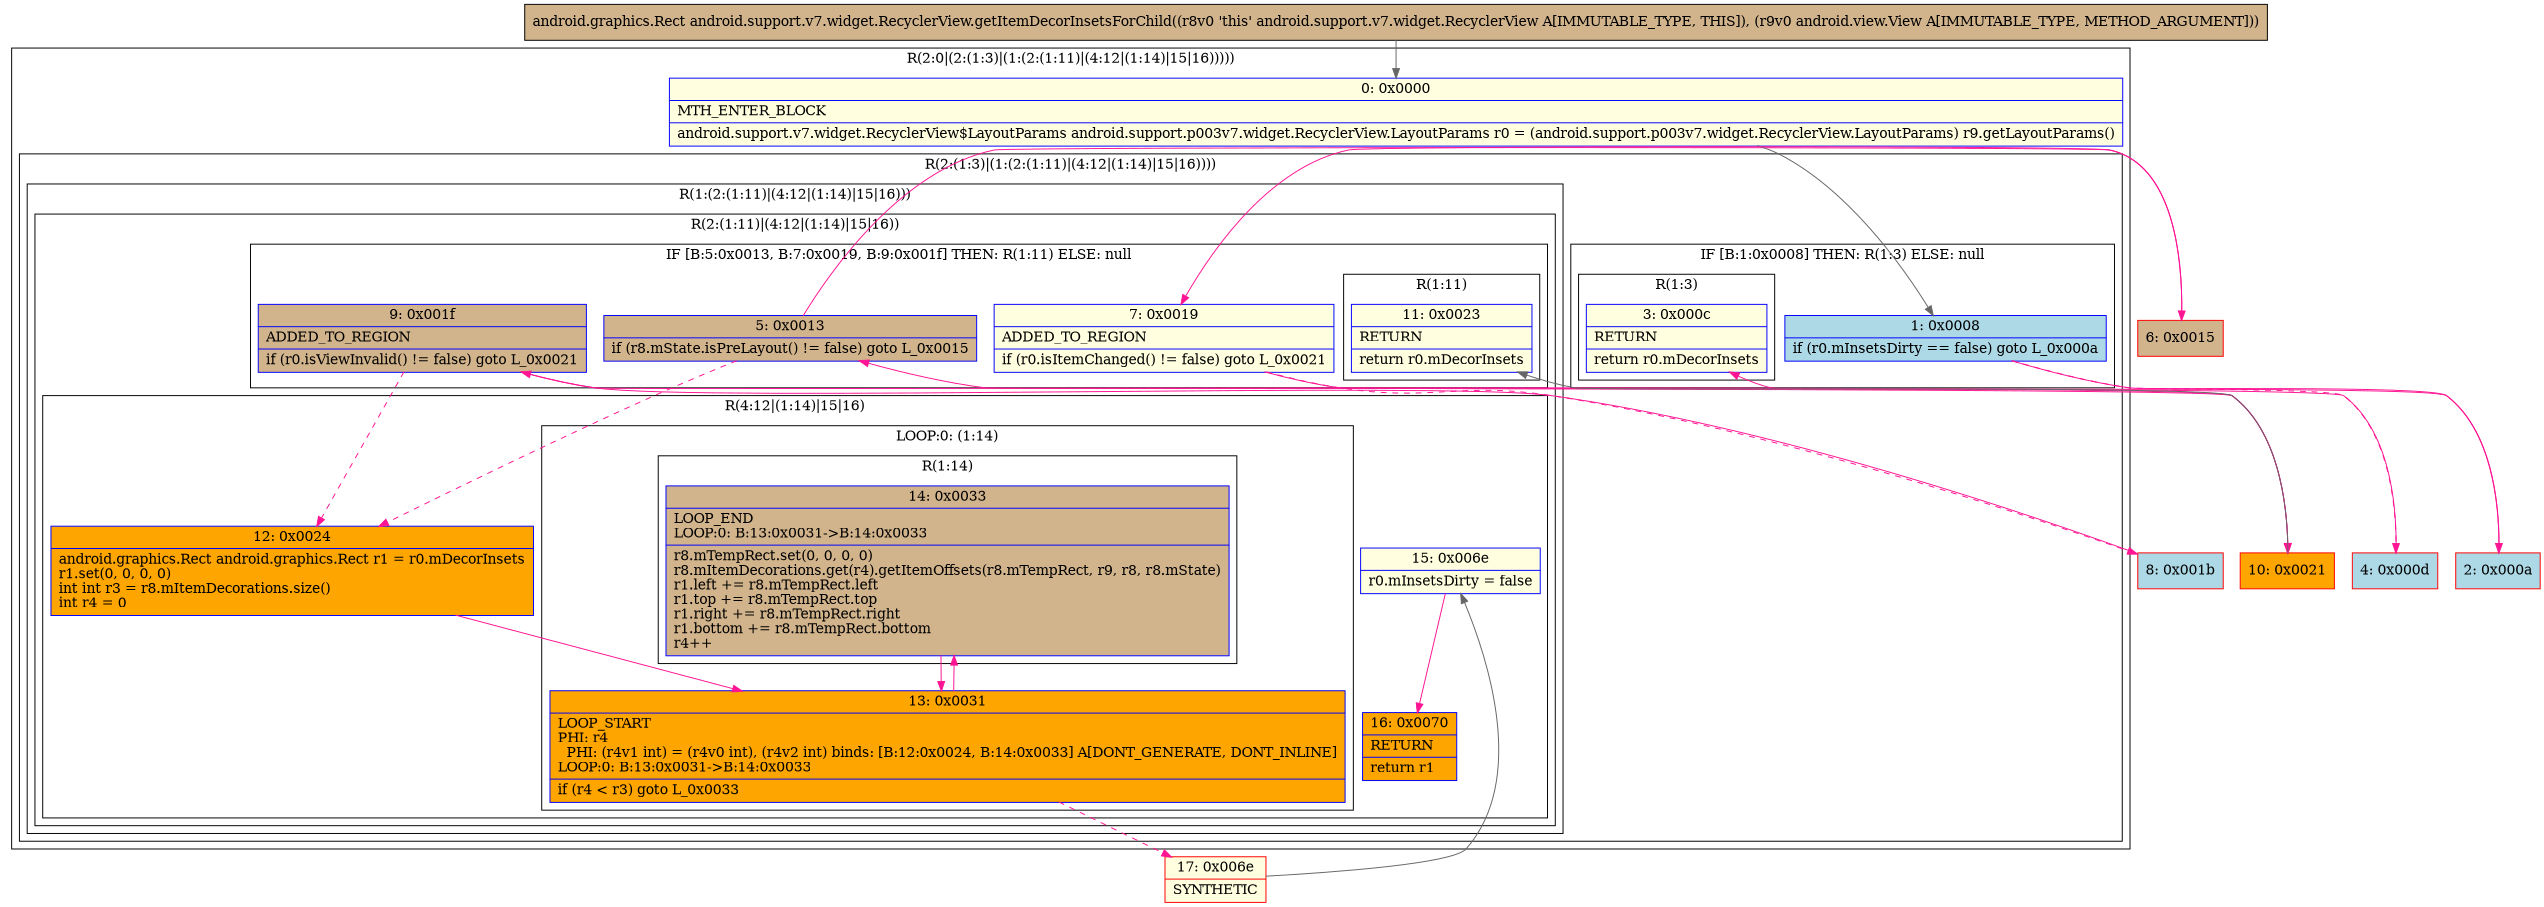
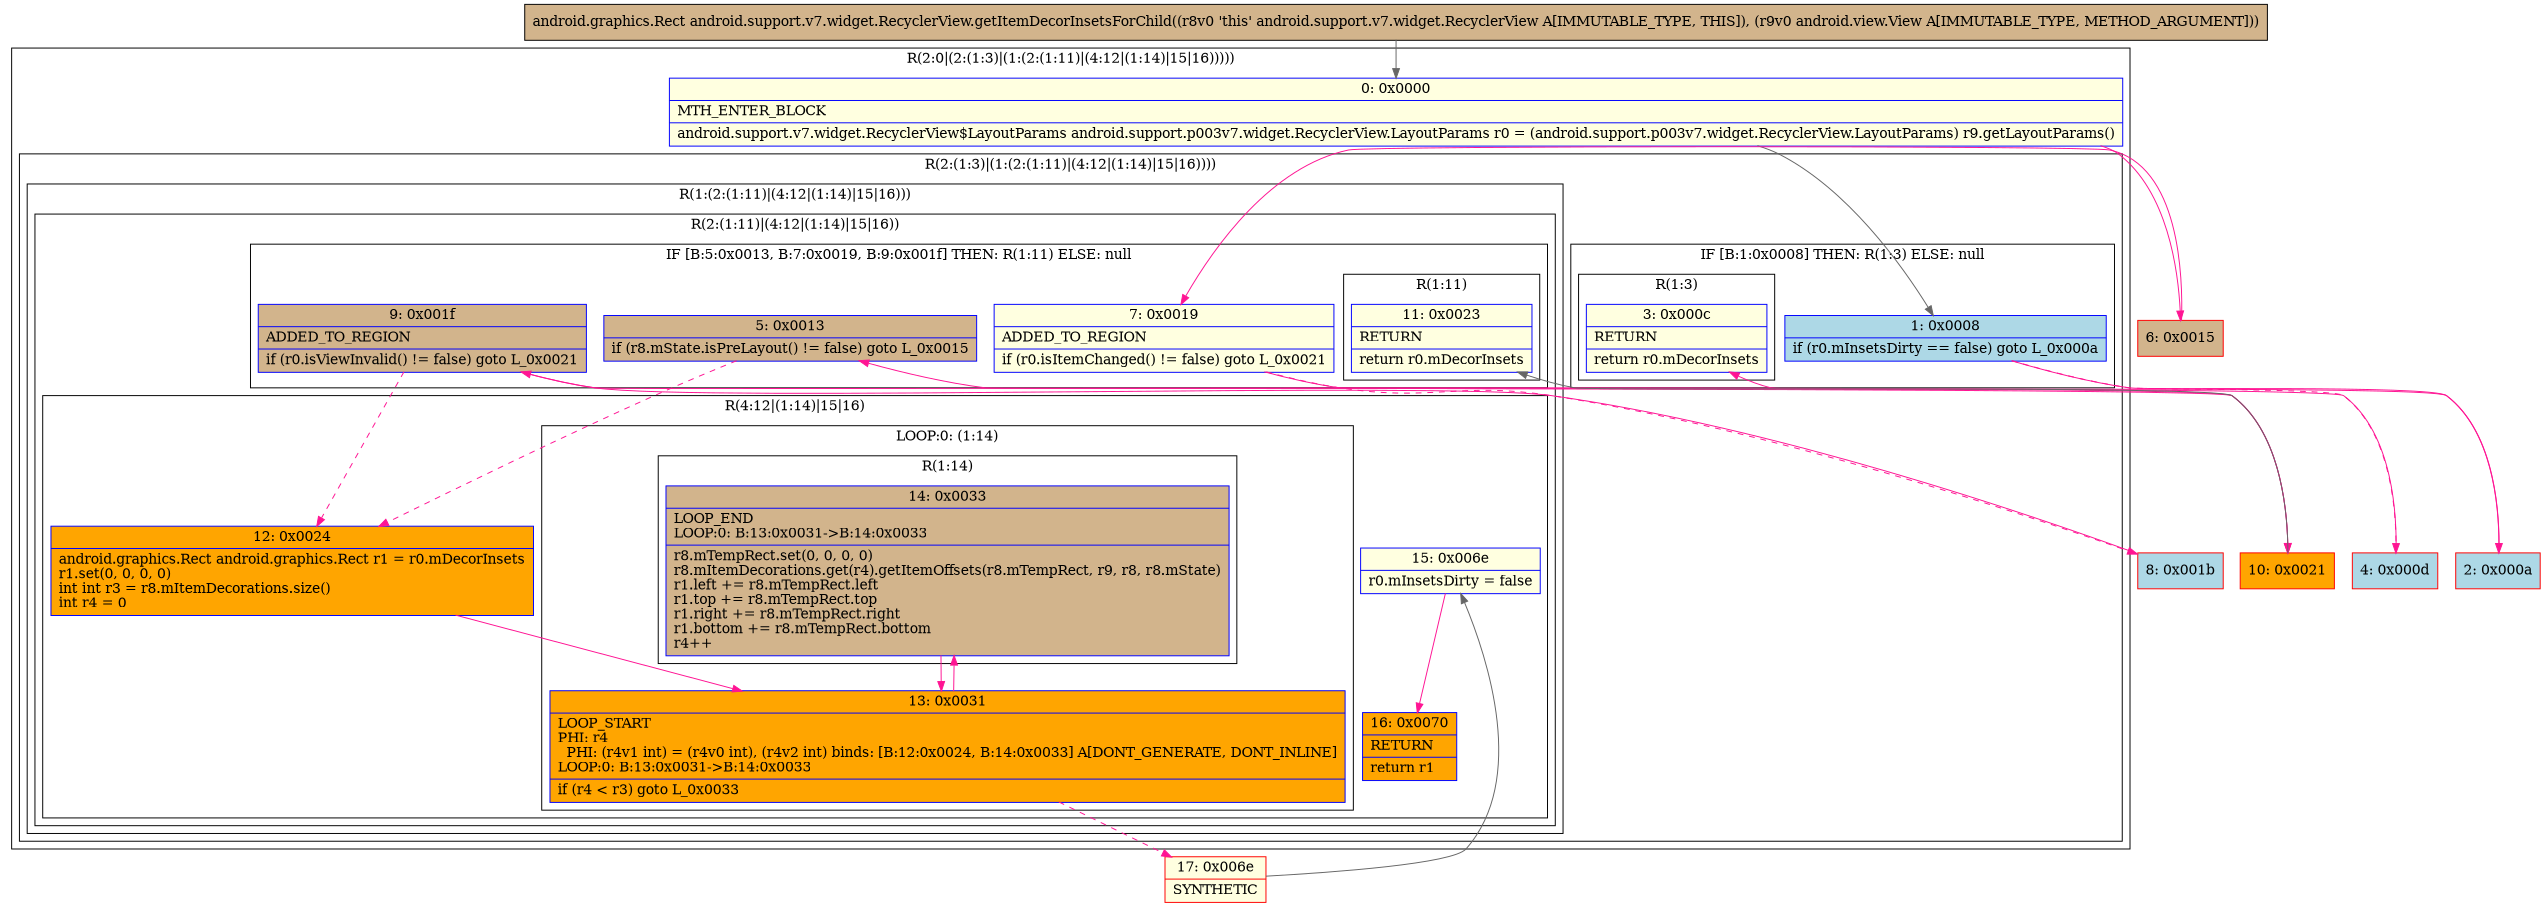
  digraph {
    node [color=blue fillcolor=lightyellow shape=record style=filled]
    edge [color=deeppink]
    n1 [label="{3\:\ 0x000c|RETURN\l|return r0.mDecorInsets\l}"]
    n2 [fillcolor=lightblue label="{1\:\ 0x0008|if (r0.mInsetsDirty == false) goto L_0x000a\l}"]
    n3 [label="{11\:\ 0x0023|RETURN\l|return r0.mDecorInsets\l}"]
    n4 [fillcolor=tan label="{5\:\ 0x0013|if (r8.mState.isPreLayout() != false) goto L_0x0015\l}"]
    n5 [label="{7\:\ 0x0019|ADDED_TO_REGION\l|if (r0.isItemChanged() != false) goto L_0x0021\l}"]
    n6 [fillcolor=tan label="{9\:\ 0x001f|ADDED_TO_REGION\l|if (r0.isViewInvalid() != false) goto L_0x0021\l}"]
    n7 [fillcolor=tan label="{14\:\ 0x0033|LOOP_END\lLOOP:0: B:13:0x0031\-\>B:14:0x0033\l|r8.mTempRect.set(0, 0, 0, 0)\lr8.mItemDecorations.get(r4).getItemOffsets(r8.mTempRect, r9, r8, r8.mState)\lr1.left += r8.mTempRect.left\lr1.top += r8.mTempRect.top\lr1.right += r8.mTempRect.right\lr1.bottom += r8.mTempRect.bottom\lr4++\l}"]
    n8 [fillcolor=orange label="{13\:\ 0x0031|LOOP_START\lPHI: r4 \l  PHI: (r4v1 int) = (r4v0 int), (r4v2 int) binds: [B:12:0x0024, B:14:0x0033] A[DONT_GENERATE, DONT_INLINE]\lLOOP:0: B:13:0x0031\-\>B:14:0x0033\l|if (r4 \< r3) goto L_0x0033\l}"]
    n9 [fillcolor=orange label="{12\:\ 0x0024|android.graphics.Rect android.graphics.Rect r1 = r0.mDecorInsets\lr1.set(0, 0, 0, 0)\lint int r3 = r8.mItemDecorations.size()\lint r4 = 0\l}"]
    n10 [label="{15\:\ 0x006e|r0.mInsetsDirty = false\l}"]
    n11 [fillcolor=orange label="{16\:\ 0x0070|RETURN\l|return r1\l}"]
    n12 [label="{0\:\ 0x0000|MTH_ENTER_BLOCK\l|android.support.v7.widget.RecyclerView$LayoutParams android.support.p003v7.widget.RecyclerView.LayoutParams r0 = (android.support.p003v7.widget.RecyclerView.LayoutParams) r9.getLayoutParams()\l}"]
    n13 [color=red fillcolor=lightblue label="{2\:\ 0x000a}"]
    n14 [color=red fillcolor=lightblue label="{4\:\ 0x000d}"]
    n15 [color=red fillcolor=tan label="{6\:\ 0x0015}"]
    n16 [color=red fillcolor=lightblue label="{8\:\ 0x001b}"]
    n17 [color=red fillcolor=orange label="{10\:\ 0x0021}"]
    n18 [color=red label="{17\:\ 0x006e|SYNTHETIC\l}"]
    n19 [fillcolor=tan label="{android.graphics.Rect android.support.v7.widget.RecyclerView.getItemDecorInsetsForChild((r8v0 'this' android.support.v7.widget.RecyclerView A[IMMUTABLE_TYPE, THIS]), (r9v0 android.view.View A[IMMUTABLE_TYPE, METHOD_ARGUMENT])) }" color=""]
    subgraph cluster_1 {
      label="R(2:0|(2:(1:3)|(1:(2:(1:11)|(4:12|(1:14)|15|16)))))"
      n12
      subgraph cluster_2 {
        label="R(2:(1:3)|(1:(2:(1:11)|(4:12|(1:14)|15|16))))"
        subgraph cluster_3 {
          label="IF [B:1:0x0008] THEN: R(1:3) ELSE: null"
          n2
          subgraph cluster_4 {
            label="R(1:3)"
            n1
          }
        }
        subgraph cluster_5 {
          label="R(1:(2:(1:11)|(4:12|(1:14)|15|16)))"
          subgraph cluster_6 {
            label="R(2:(1:11)|(4:12|(1:14)|15|16))"
            subgraph cluster_7 {
              label="IF [B:5:0x0013, B:7:0x0019, B:9:0x001f] THEN: R(1:11) ELSE: null"
              n4
              n5
              n6
              subgraph cluster_8 {
                label="R(1:11)"
                n3
              }
            }
            subgraph cluster_9 {
              label="R(4:12|(1:14)|15|16)"
              n9
              n10
              n11
              subgraph cluster_10 {
                label="LOOP:0: (1:14)"
                n8
                subgraph cluster_11 {
                  label="R(1:14)"
                  n7
                }
              }
            }
          }
        }
      }
    }
    n2 -> n13
    n2 -> n14 [style=dashed]
    n4 -> n9 [style=dashed]
-   n4 -> n15
+   n12 -> n15
    n5 -> n16 [style=dashed]
    n5 -> n17
    n6 -> n9 [style=dashed]
    n6 -> n17
    n7 -> n8
    n8 -> n7
    n8 -> n18 [style=dashed]
    n9 -> n8
    n10 -> n11
    n12 -> n2 [color=gray40]
    n13 -> n1
    n14 -> n4
    n15 -> n5
    n16 -> n6
    n17 -> n3 [color=gray40]
    n18 -> n10 [color=gray40]
    n19 -> n12 [color=gray40]
  }
